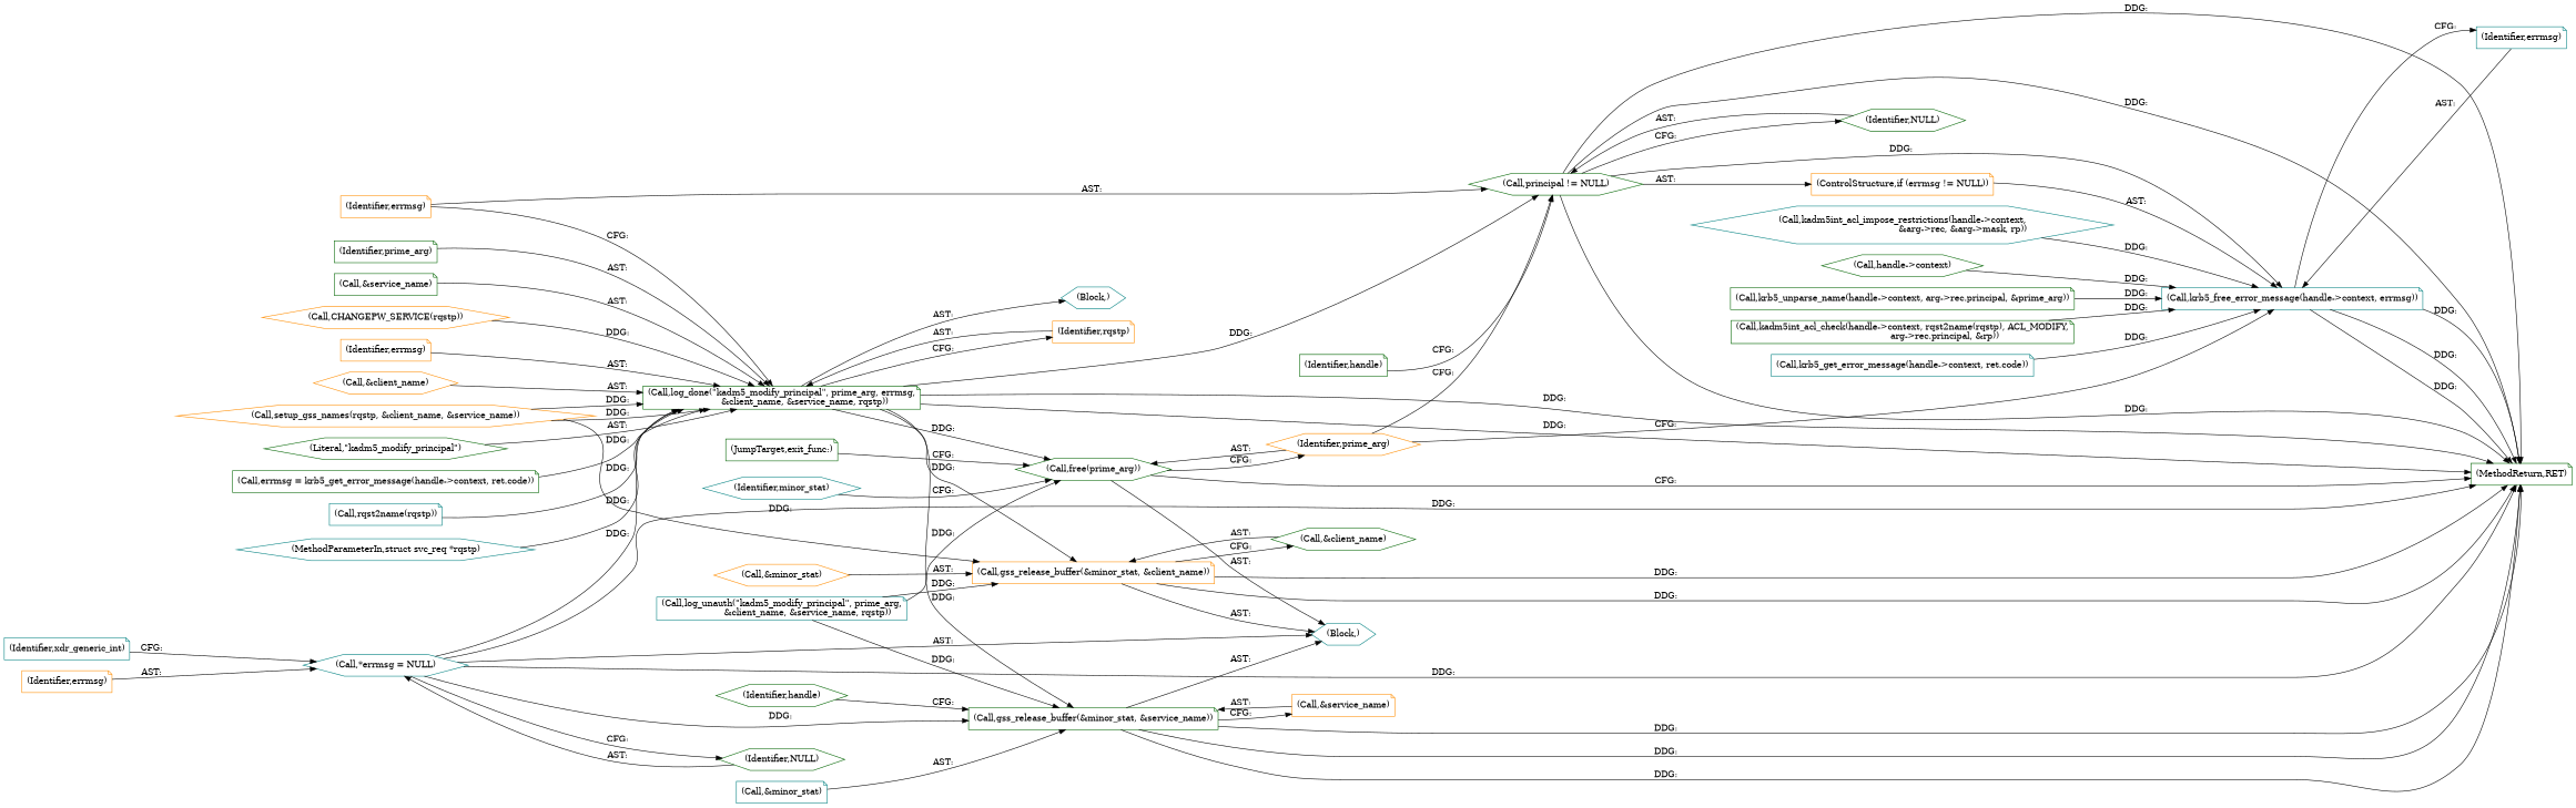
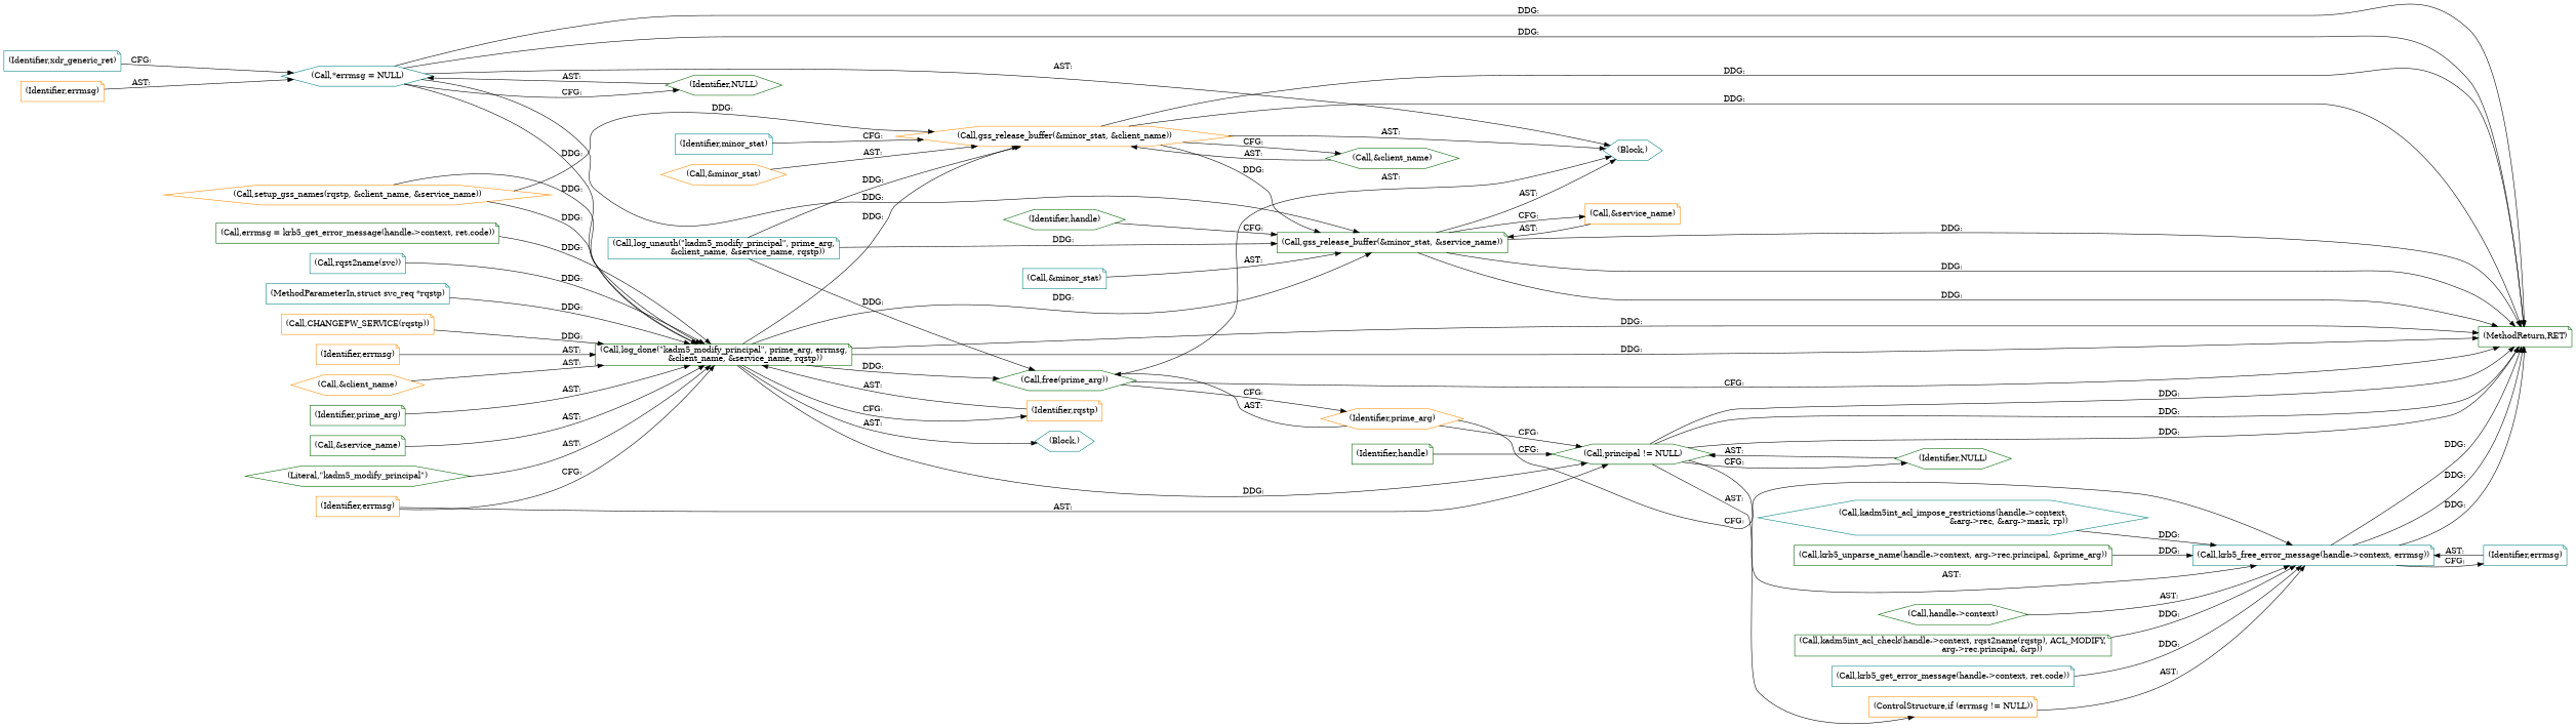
  digraph {
    rankdir=LR
    node [color=darkgreen shape=note]
    n1 [color=teal label="(Call,*errmsg = NULL)" shape=hexagon]
    n2 [label="(Call,log_done(\"kadm5_modify_principal\", prime_arg, errmsg,\n                 &client_name, &service_name, rqstp))"]
    n3 [color=teal label="(Block,)" shape=hexagon]
    n4 [label="(MethodReturn,RET)"]
    n5 [label="(Identifier,NULL)" shape=hexagon]
    n6 [label="(Call,gss_release_buffer(&minor_stat, &service_name))"]
    n7 [label="(Call,principal != NULL)" shape=hexagon]
    n8 [label="(Call,free(prime_arg))" shape=hexagon]
-   n9 [color=darkorange label="(Call,gss_release_buffer(&minor_stat, &client_name))"]
+   n9 [color=darkorange label="(Call,gss_release_buffer(&minor_stat, &client_name))" shape=hexagon]
    n10 [color=teal label="(Block,)" shape=hexagon]
    n11 [color=darkorange label="(Identifier,rqstp)"]
    n12 [color=teal label="(Call,krb5_free_error_message(handle->context, errmsg))"]
    n13 [color=darkorange label="(ControlStructure,if (errmsg != NULL))"]
    n14 [label="(Identifier,NULL)" shape=hexagon]
    n15 [color=darkorange label="(Identifier,prime_arg)" shape=hexagon]
    n16 [label="(Call,&client_name)" shape=hexagon]
    n17 [color=darkorange label="(Call,&service_name)"]
    n18 [color=teal label="(Identifier,errmsg)"]
-   n19 [color=teal label="(Identifier,xdr_generic_int)"]
+   n19 [color=teal label="(Identifier,xdr_generic_ret)"]
    n20 [label="(Literal,\"kadm5_modify_principal\")" shape=hexagon]
    n21 [color=darkorange label="(Call,setup_gss_names(rqstp, &client_name, &service_name))" shape=hexagon]
    n22 [color=teal label="(Call,kadm5int_acl_impose_restrictions(handle->context,\n                                            &arg->rec, &arg->mask, rp))" shape=hexagon]
    n23 [label="(Call,handle->context)" shape=hexagon]
    n24 [color=teal label="(Call,&minor_stat)"]
    n25 [color=darkorange label="(Identifier,errmsg)"]
-   n26 [label="(JumpTarget,exit_func:)"]
-   n27 [color=teal label="(Identifier,minor_stat)" shape=hexagon]
+   n27 [color=teal label="(Identifier,minor_stat)"]
    n28 [color=darkorange label="(Call,&minor_stat)" shape=hexagon]
    n29 [label="(Call,krb5_unparse_name(handle->context, arg->rec.principal, &prime_arg))"]
    n30 [label="(Call,errmsg = krb5_get_error_message(handle->context, ret.code))"]
    n31 [label="(Call,kadm5int_acl_check(handle->context, rqst2name(rqstp), ACL_MODIFY,\n                               arg->rec.principal, &rp))"]
    n32 [color=teal label="(Call,log_unauth(\"kadm5_modify_principal\", prime_arg,\n                   &client_name, &service_name, rqstp))"]
    n33 [label="(Identifier,handle)" shape=hexagon]
-   n34 [color=teal label="(Call,rqst2name(rqstp))"]
-   n35 [color=teal label="(MethodParameterIn,struct svc_req *rqstp)" shape=hexagon]
+   n34 [color=teal label="(Call,rqst2name(svc))"]
+   n35 [color=teal label="(MethodParameterIn,struct svc_req *rqstp)"]
    n36 [color=teal label="(Call,krb5_get_error_message(handle->context, ret.code))"]
    n37 [color=darkorange label="(Identifier,errmsg)"]
    n38 [label="(Identifier,handle)"]
    n39 [label="(Identifier,prime_arg)"]
    n40 [label="(Call,&service_name)"]
-   n41 [color=darkorange label="(Call,CHANGEPW_SERVICE(rqstp))" shape=hexagon]
+   n41 [color=darkorange label="(Call,CHANGEPW_SERVICE(rqstp))"]
    n42 [color=darkorange label="(Identifier,errmsg)"]
    n43 [color=darkorange label="(Call,&client_name)" shape=hexagon]
    n1 -> n2 [label="DDG: "]
    n1 -> n3 [label="AST: "]
    n1 -> n4 [label="DDG: "]
    n1 -> n4 [label="DDG: "]
    n1 -> n5 [label="CFG: "]
    n1 -> n6 [label="DDG: "]
    n2 -> n4 [label="DDG: "]
    n2 -> n4 [label="DDG: "]
    n2 -> n6 [label="DDG: "]
    n2 -> n7 [label="DDG: "]
    n2 -> n8 [label="DDG: "]
    n2 -> n9 [label="DDG: "]
    n2 -> n10 [label="AST: "]
    n2 -> n11 [label="CFG: "]
    n5 -> n1 [label="AST: "]
    n6 -> n3 [label="AST: "]
    n6 -> n4 [label="DDG: "]
    n6 -> n4 [label="DDG: "]
    n6 -> n4 [label="DDG: "]
    n6 -> n17 [label="CFG: "]
    n7 -> n4 [label="DDG: "]
    n7 -> n4 [label="DDG: "]
    n7 -> n4 [label="DDG: "]
-   n7 -> n12 [label="DDG: "]
+   n7 -> n12 [label="AST: "]
    n7 -> n13 [label="AST: "]
    n7 -> n14 [label="CFG: "]
    n8 -> n3 [label="AST: "]
    n8 -> n4 [label="CFG: "]
    n8 -> n15 [label="CFG: "]
    n9 -> n3 [label="AST: "]
    n9 -> n4 [label="DDG: "]
    n9 -> n4 [label="DDG: "]
+   n9 -> n6 [label="DDG: "]
    n9 -> n16 [label="CFG: "]
    n11 -> n2 [label="AST: "]
    n12 -> n4 [label="DDG: "]
    n12 -> n4 [label="DDG: "]
    n12 -> n4 [label="DDG: "]
    n12 -> n18 [label="CFG: "]
    n13 -> n12 [label="AST: "]
    n14 -> n7 [label="AST: "]
    n15 -> n7 [label="CFG: "]
    n15 -> n8 [label="AST: "]
    n15 -> n12 [label="CFG: "]
    n16 -> n9 [label="AST: "]
    n17 -> n6 [label="AST: "]
    n18 -> n12 [label="AST: "]
    n19 -> n1 [label="CFG: "]
    n20 -> n2 [label="AST: "]
    n21 -> n2 [label="DDG: "]
    n21 -> n2 [label="DDG: "]
    n21 -> n9 [label="DDG: "]
    n22 -> n12 [label="DDG: "]
-   n23 -> n12 [label="DDG: "]
+   n23 -> n12 [label="AST: "]
    n24 -> n6 [label="AST: "]
    n25 -> n1 [label="AST: "]
-   n26 -> n8 [label="CFG: "]
-   n27 -> n8 [label="CFG: "]
+   n27 -> n9 [label="CFG: "]
    n28 -> n9 [label="AST: "]
    n29 -> n12 [label="DDG: "]
    n30 -> n2 [label="DDG: "]
    n31 -> n12 [label="DDG: "]
    n32 -> n6 [label="DDG: "]
    n32 -> n8 [label="DDG: "]
    n32 -> n9 [label="DDG: "]
    n33 -> n6 [label="CFG: "]
    n34 -> n2 [label="DDG: "]
    n35 -> n2 [label="DDG: "]
    n36 -> n12 [label="DDG: "]
    n37 -> n2 [label="CFG: "]
    n37 -> n7 [label="AST: "]
    n38 -> n7 [label="CFG: "]
    n39 -> n2 [label="AST: "]
    n40 -> n2 [label="AST: "]
    n41 -> n2 [label="DDG: "]
    n42 -> n2 [label="AST: "]
    n43 -> n2 [label="AST: "]
  }
